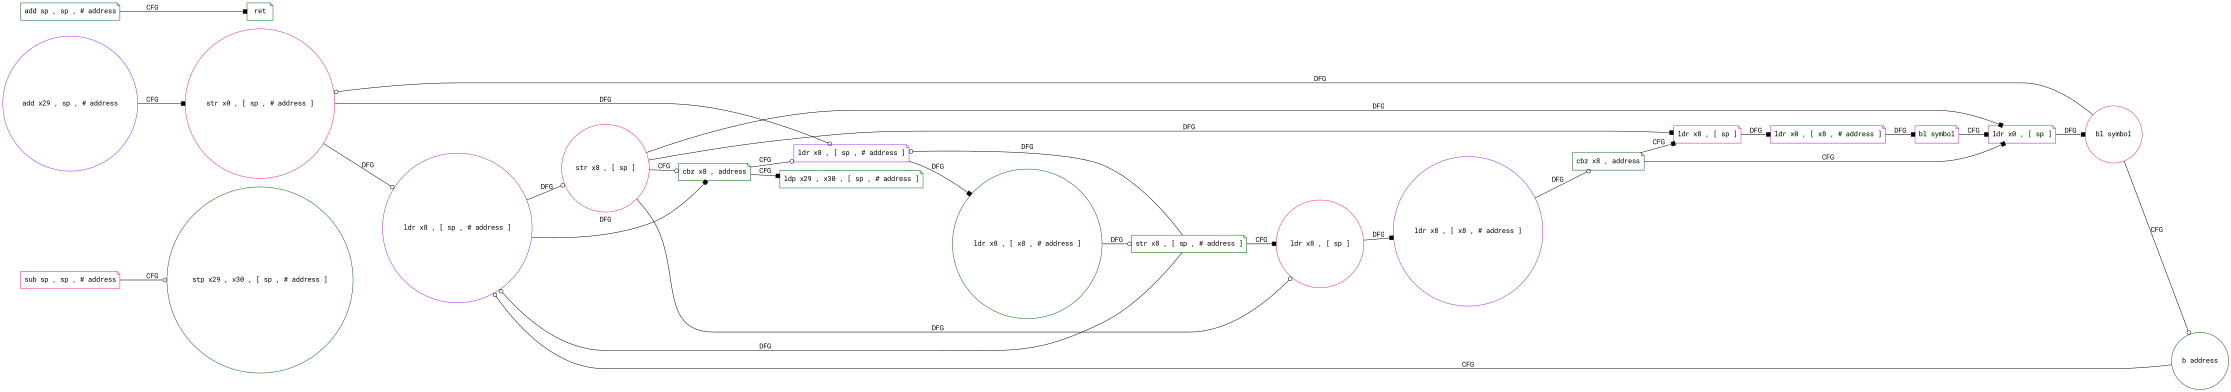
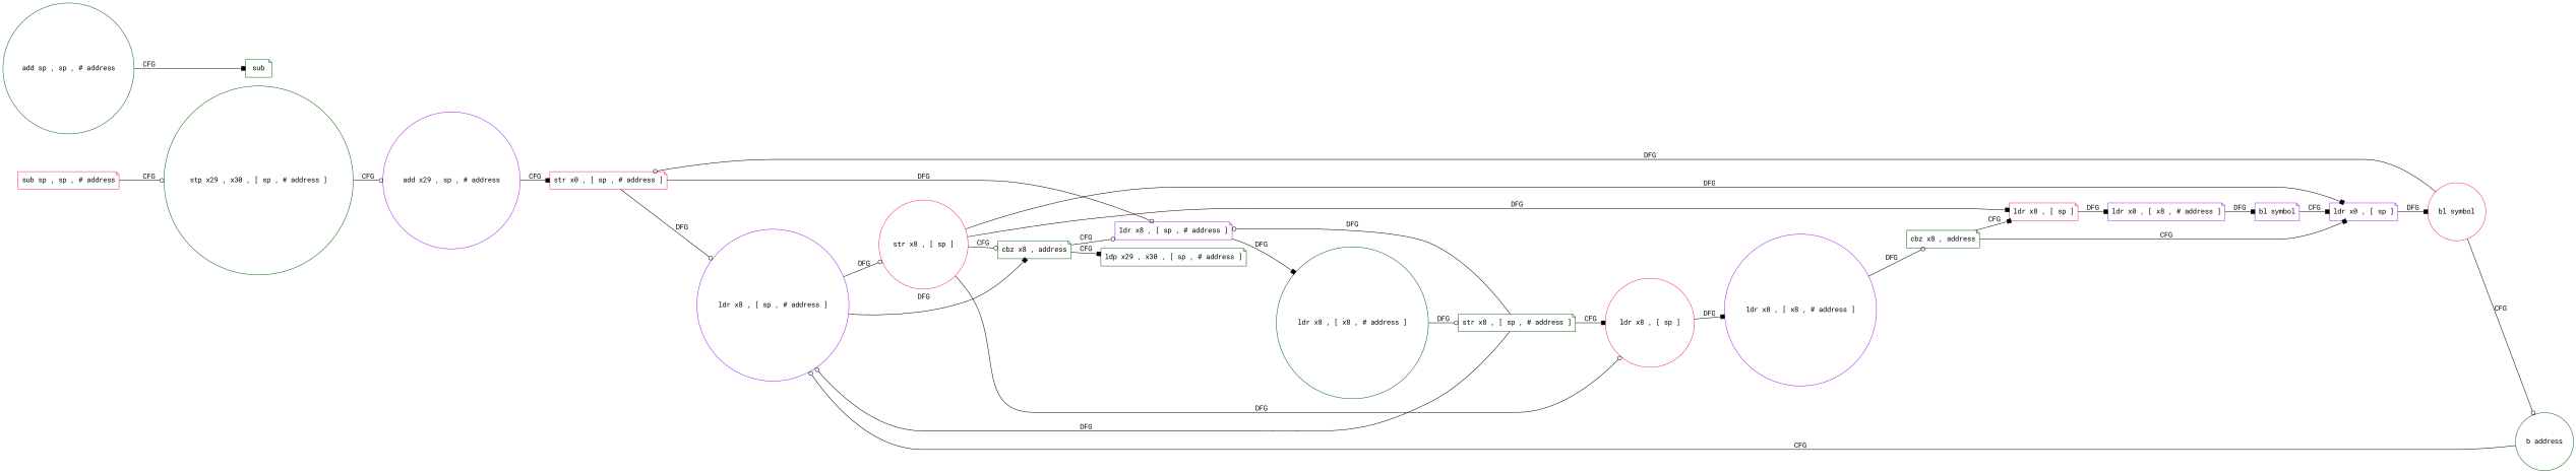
  digraph {
    fontname="Roboto Mono"
    rankdir=LR
    node [color=darkgreen fontname="Roboto Mono" shape=note]
    edge [arrowhead=odot fontname="Roboto Mono"]
    n1 [color=deeppink label="sub sp , sp , # address"]
    n2 [label="stp x29 , x30 , [ sp , # address ]" shape=circle]
    n3 [color=purple label="add x29 , sp , # address" shape=circle]
-   n4 [color=deeppink label="str x0 , [ sp , # address ]" shape=circle]
+   n4 [color=deeppink label="str x0 , [ sp , # address ]"]
    n5 [color=purple label="ldr x8 , [ sp , # address ]" shape=circle]
    n6 [color=purple label="ldr x8 , [ sp , # address ]"]
    n7 [color=deeppink label="str x8 , [ sp ]" shape=circle]
    n8 [label="cbz x8 , address"]
    n9 [label="ldr x8 , [ x8 , # address ]" shape=circle]
    n10 [color=deeppink label="ldr x8 , [ sp ]" shape=circle]
    n11 [color=purple label="ldr x0 , [ sp ]"]
    n12 [color=deeppink label="ldr x8 , [ sp ]"]
    n13 [label="ldp x29 , x30 , [ sp , # address ]"]
-   n14 [label="add sp , sp , # address"]
-   n15 [label=ret]
+   n14 [label="add sp , sp , # address" shape=circle]
+   n15 [label=sub]
    n16 [label="str x8 , [ sp , # address ]"]
    n17 [color=purple label="ldr x8 , [ x8 , # address ]" shape=circle]
    n18 [label="cbz x8 , address"]
    n19 [color=deeppink label="bl symbol" shape=circle]
    n20 [color=purple label="ldr x0 , [ x8 , # address ]"]
    n21 [label="b address" shape=circle]
    n22 [color=purple label="bl symbol"]
    n1 -> n2 [label=CFG]
+   n2 -> n3 [label=CFG]
    n3 -> n4 [arrowhead=box label=CFG]
    n4 -> n5 [label=DFG]
    n4 -> n6 [label=DFG]
    n5 -> n7 [label=DFG]
    n5 -> n8 [arrowhead=box label=DFG]
    n6 -> n9 [arrowhead=box label=DFG]
    n7 -> n8 [label=CFG]
    n7 -> n10 [label=DFG]
    n7 -> n11 [arrowhead=box label=DFG]
    n7 -> n12 [arrowhead=box label=DFG]
    n8 -> n6 [label=CFG]
    n8 -> n13 [arrowhead=box label=CFG]
    n9 -> n16 [label=DFG]
    n10 -> n17 [arrowhead=box label=DFG]
    n11 -> n19 [arrowhead=box label=DFG]
    n12 -> n20 [arrowhead=box label=DFG]
    n14 -> n15 [arrowhead=box label=CFG]
    n16 -> n5 [label=DFG]
    n16 -> n6 [label=DFG]
    n16 -> n10 [arrowhead=box label=CFG]
    n17 -> n18 [label=DFG]
    n18 -> n11 [arrowhead=box label=CFG]
    n18 -> n12 [arrowhead=box label=CFG]
    n19 -> n4 [label=DFG]
    n19 -> n21 [label=CFG]
    n20 -> n22 [arrowhead=box label=DFG]
    n21 -> n5 [label=CFG]
    n22 -> n11 [arrowhead=box label=CFG]
  }
